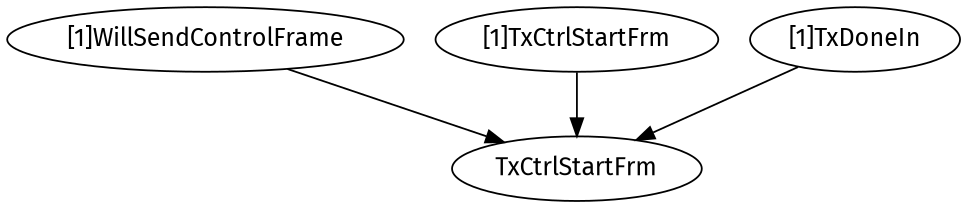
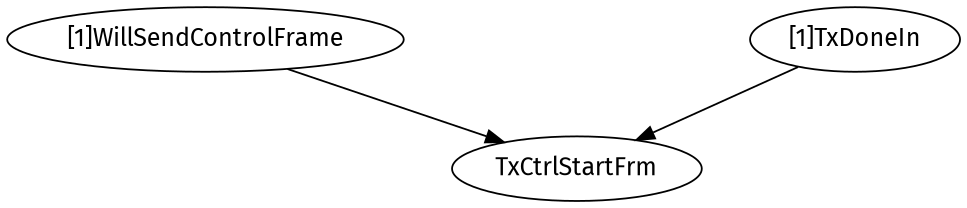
  strict digraph {
    fontname="Fira Sans"
    node [complexity=2 fontname="Fira Sans"]
    edge [fontname="Fira Sans"]
    n1 [complexity=0 importance=0.0418380625917 label=TxCtrlStartFrm rank=0.0]
    "[1]WillSendControlFrame" [importance=0.144293045021 rank=0.0721465225105]
-   "[1]TxCtrlStartFrm" [importance=0.148991412304 rank=0.0744957061522]
    "[1]TxDoneIn" [complexity=1 importance=0.0601785093389 rank=0.0601785093389]
    "[1]WillSendControlFrame" -> n1
-   "[1]TxCtrlStartFrm" -> n1
    "[1]TxDoneIn" -> n1
  }
